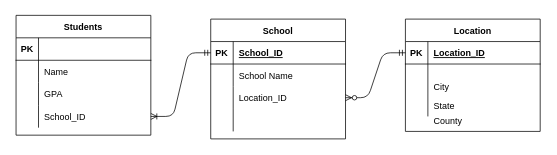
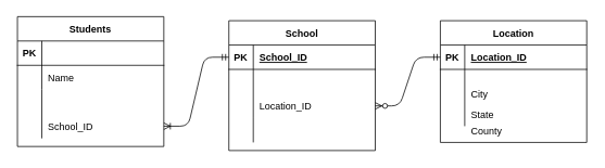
  <mxCell id="0" />
  <mxCell id="1" parent="0" />
  <mxCell id="2" value="School" style="shape=table;startSize=30;container=1;collapsible=1;childLayout=tableLayout;fixedRows=1;rowLines=0;fontStyle=1;align=center;resizeLast=1;" parent="1" vertex="1"><mxGeometry x="280" y="25" width="180" height="160" as="geometry" /></mxCell>
  <mxCell id="3" value="" style="shape=partialRectangle;collapsible=0;dropTarget=0;pointerEvents=0;fillColor=none;top=0;left=0;bottom=1;right=0;points=[[0,0.5],[1,0.5]];portConstraint=eastwest;" parent="2" vertex="1"><mxGeometry y="30" width="180" height="30" as="geometry" /></mxCell>
  <mxCell id="4" value="PK" style="shape=partialRectangle;connectable=0;fillColor=none;top=0;left=0;bottom=0;right=0;fontStyle=1;overflow=hidden;" parent="3" vertex="1"><mxGeometry width="30" height="30" as="geometry" /></mxCell>
  <mxCell id="5" value="School_ID" style="shape=partialRectangle;connectable=0;fillColor=none;top=0;left=0;bottom=0;right=0;align=left;spacingLeft=6;fontStyle=5;overflow=hidden;" parent="3" vertex="1"><mxGeometry x="30" width="150" height="30" as="geometry" /></mxCell>
  <mxCell id="6" value="" style="shape=partialRectangle;collapsible=0;dropTarget=0;pointerEvents=0;fillColor=none;top=0;left=0;bottom=0;right=0;points=[[0,0.5],[1,0.5]];portConstraint=eastwest;" parent="2" vertex="1"><mxGeometry y="60" width="180" height="30" as="geometry" /></mxCell>
  <mxCell id="7" value="" style="shape=partialRectangle;connectable=0;fillColor=none;top=0;left=0;bottom=0;right=0;editable=1;overflow=hidden;" parent="6" vertex="1"><mxGeometry width="30" height="30" as="geometry" /></mxCell>
- <mxCell id="8" value="School Name" style="shape=partialRectangle;connectable=0;fillColor=none;top=0;left=0;bottom=0;right=0;align=left;spacingLeft=6;overflow=hidden;" parent="6" vertex="1"><mxGeometry x="30" width="150" height="30" as="geometry" /></mxCell>
  <mxCell id="9" value="" style="shape=partialRectangle;collapsible=0;dropTarget=0;pointerEvents=0;fillColor=none;top=0;left=0;bottom=0;right=0;points=[[0,0.5],[1,0.5]];portConstraint=eastwest;" parent="2" vertex="1"><mxGeometry y="90" width="180" height="30" as="geometry" /></mxCell>
  <mxCell id="10" value="" style="shape=partialRectangle;connectable=0;fillColor=none;top=0;left=0;bottom=0;right=0;editable=1;overflow=hidden;" parent="9" vertex="1"><mxGeometry width="30" height="30" as="geometry" /></mxCell>
  <mxCell id="11" value="Location_ID" style="shape=partialRectangle;connectable=0;fillColor=none;top=0;left=0;bottom=0;right=0;align=left;spacingLeft=6;overflow=hidden;" parent="9" vertex="1"><mxGeometry x="30" width="150" height="30" as="geometry" /></mxCell>
  <mxCell id="12" value="" style="shape=partialRectangle;collapsible=0;dropTarget=0;pointerEvents=0;fillColor=none;top=0;left=0;bottom=0;right=0;points=[[0,0.5],[1,0.5]];portConstraint=eastwest;" parent="2" vertex="1"><mxGeometry y="120" width="180" height="30" as="geometry" /></mxCell>
  <mxCell id="13" value="" style="shape=partialRectangle;connectable=0;fillColor=none;top=0;left=0;bottom=0;right=0;editable=1;overflow=hidden;" parent="12" vertex="1"><mxGeometry width="30" height="30" as="geometry" /></mxCell>
  <mxCell id="14" value="" style="shape=partialRectangle;connectable=0;fillColor=none;top=0;left=0;bottom=0;right=0;align=left;spacingLeft=6;overflow=hidden;" parent="12" vertex="1"><mxGeometry x="30" width="150" height="30" as="geometry" /></mxCell>
  <mxCell id="15" value="Students" style="shape=table;startSize=30;container=1;collapsible=1;childLayout=tableLayout;fixedRows=1;rowLines=0;fontStyle=1;align=center;resizeLast=1;" parent="1" vertex="1"><mxGeometry x="20" y="20" width="180" height="160" as="geometry" /></mxCell>
  <mxCell id="16" value="" style="shape=partialRectangle;collapsible=0;dropTarget=0;pointerEvents=0;fillColor=none;top=0;left=0;bottom=1;right=0;points=[[0,0.5],[1,0.5]];portConstraint=eastwest;" parent="15" vertex="1"><mxGeometry y="30" width="180" height="30" as="geometry" /></mxCell>
  <mxCell id="17" value="PK" style="shape=partialRectangle;connectable=0;fillColor=none;top=0;left=0;bottom=0;right=0;fontStyle=1;overflow=hidden;" parent="16" vertex="1"><mxGeometry width="30" height="30" as="geometry" /></mxCell>
  <mxCell id="18" value="" style="shape=partialRectangle;collapsible=0;dropTarget=0;pointerEvents=0;fillColor=none;top=0;left=0;bottom=0;right=0;points=[[0,0.5],[1,0.5]];portConstraint=eastwest;" parent="15" vertex="1"><mxGeometry y="60" width="180" height="30" as="geometry" /></mxCell>
  <mxCell id="19" value="" style="shape=partialRectangle;connectable=0;fillColor=none;top=0;left=0;bottom=0;right=0;editable=1;overflow=hidden;" parent="18" vertex="1"><mxGeometry width="30" height="30" as="geometry" /></mxCell>
  <mxCell id="20" value="Name" style="shape=partialRectangle;connectable=0;fillColor=none;top=0;left=0;bottom=0;right=0;align=left;spacingLeft=6;overflow=hidden;" parent="18" vertex="1"><mxGeometry x="30" width="150" height="30" as="geometry" /></mxCell>
  <mxCell id="21" value="" style="shape=partialRectangle;collapsible=0;dropTarget=0;pointerEvents=0;fillColor=none;top=0;left=0;bottom=0;right=0;points=[[0,0.5],[1,0.5]];portConstraint=eastwest;" parent="15" vertex="1"><mxGeometry y="90" width="180" height="30" as="geometry" /></mxCell>
  <mxCell id="22" value="" style="shape=partialRectangle;connectable=0;fillColor=none;top=0;left=0;bottom=0;right=0;editable=1;overflow=hidden;" parent="21" vertex="1"><mxGeometry width="30" height="30" as="geometry" /></mxCell>
- <mxCell id="23" value="GPA" style="shape=partialRectangle;connectable=0;fillColor=none;top=0;left=0;bottom=0;right=0;align=left;spacingLeft=6;overflow=hidden;" parent="21" vertex="1"><mxGeometry x="30" width="150" height="30" as="geometry" /></mxCell>
  <mxCell id="24" value="" style="shape=partialRectangle;collapsible=0;dropTarget=0;pointerEvents=0;fillColor=none;top=0;left=0;bottom=0;right=0;points=[[0,0.5],[1,0.5]];portConstraint=eastwest;" parent="15" vertex="1"><mxGeometry y="120" width="180" height="30" as="geometry" /></mxCell>
  <mxCell id="25" value="" style="shape=partialRectangle;connectable=0;fillColor=none;top=0;left=0;bottom=0;right=0;editable=1;overflow=hidden;" parent="24" vertex="1"><mxGeometry width="30" height="30" as="geometry" /></mxCell>
  <mxCell id="26" value="School_ID" style="shape=partialRectangle;connectable=0;fillColor=none;top=0;left=0;bottom=0;right=0;align=left;spacingLeft=6;overflow=hidden;" parent="24" vertex="1"><mxGeometry x="30" width="150" height="30" as="geometry" /></mxCell>
  <mxCell id="27" value="Location" style="shape=table;startSize=30;container=1;collapsible=1;childLayout=tableLayout;fixedRows=1;rowLines=0;fontStyle=1;align=center;resizeLast=1;" parent="1" vertex="1"><mxGeometry x="540" y="25" width="180" height="150" as="geometry" /></mxCell>
  <mxCell id="28" value="" style="shape=partialRectangle;collapsible=0;dropTarget=0;pointerEvents=0;fillColor=none;top=0;left=0;bottom=1;right=0;points=[[0,0.5],[1,0.5]];portConstraint=eastwest;" parent="27" vertex="1"><mxGeometry y="30" width="180" height="30" as="geometry" /></mxCell>
  <mxCell id="29" value="PK" style="shape=partialRectangle;connectable=0;fillColor=none;top=0;left=0;bottom=0;right=0;fontStyle=1;overflow=hidden;" parent="28" vertex="1"><mxGeometry width="30" height="30" as="geometry" /></mxCell>
  <mxCell id="30" value="Location_ID" style="shape=partialRectangle;connectable=0;fillColor=none;top=0;left=0;bottom=0;right=0;align=left;spacingLeft=6;fontStyle=5;overflow=hidden;" parent="28" vertex="1"><mxGeometry x="30" width="150" height="30" as="geometry" /></mxCell>
  <mxCell id="31" value="" style="shape=partialRectangle;collapsible=0;dropTarget=0;pointerEvents=0;fillColor=none;top=0;left=0;bottom=0;right=0;points=[[0,0.5],[1,0.5]];portConstraint=eastwest;" parent="27" vertex="1"><mxGeometry y="60" width="180" height="20" as="geometry" /></mxCell>
  <mxCell id="32" value="" style="shape=partialRectangle;connectable=0;fillColor=none;top=0;left=0;bottom=0;right=0;editable=1;overflow=hidden;" parent="31" vertex="1"><mxGeometry width="30" height="20" as="geometry" /></mxCell>
  <mxCell id="33" value="" style="shape=partialRectangle;collapsible=0;dropTarget=0;pointerEvents=0;fillColor=none;top=0;left=0;bottom=0;right=0;points=[[0,0.5],[1,0.5]];portConstraint=eastwest;" parent="27" vertex="1"><mxGeometry y="80" width="180" height="20" as="geometry" /></mxCell>
  <mxCell id="34" value="" style="shape=partialRectangle;connectable=0;fillColor=none;top=0;left=0;bottom=0;right=0;editable=1;overflow=hidden;" parent="33" vertex="1"><mxGeometry width="30" height="20" as="geometry" /></mxCell>
  <mxCell id="35" value="City" style="shape=partialRectangle;connectable=0;fillColor=none;top=0;left=0;bottom=0;right=0;align=left;spacingLeft=6;overflow=hidden;" parent="33" vertex="1"><mxGeometry x="30" width="150" height="20" as="geometry" /></mxCell>
  <mxCell id="36" value="" style="shape=partialRectangle;collapsible=0;dropTarget=0;pointerEvents=0;fillColor=none;top=0;left=0;bottom=0;right=0;points=[[0,0.5],[1,0.5]];portConstraint=eastwest;" parent="27" vertex="1"><mxGeometry y="100" width="180" height="30" as="geometry" /></mxCell>
  <mxCell id="37" value="" style="shape=partialRectangle;connectable=0;fillColor=none;top=0;left=0;bottom=0;right=0;editable=1;overflow=hidden;" parent="36" vertex="1"><mxGeometry width="30" height="30" as="geometry" /></mxCell>
  <mxCell id="38" value="State" style="shape=partialRectangle;connectable=0;fillColor=none;top=0;left=0;bottom=0;right=0;align=left;spacingLeft=6;overflow=hidden;" parent="36" vertex="1"><mxGeometry x="30" width="150" height="30" as="geometry" /></mxCell>
  <mxCell id="39" value="County" style="shape=partialRectangle;connectable=0;fillColor=none;top=0;left=0;bottom=0;right=0;align=left;spacingLeft=6;overflow=hidden;" parent="1" vertex="1"><mxGeometry x="570" y="145" width="150" height="30" as="geometry" /></mxCell>
  <mxCell id="40" value="" style="edgeStyle=entityRelationEdgeStyle;fontSize=12;html=1;endArrow=ERoneToMany;startArrow=ERmandOne;exitX=0;exitY=0.5;exitDx=0;exitDy=0;" parent="1" source="3" target="24" edge="1"><mxGeometry width="100" height="100" relative="1" as="geometry"><mxPoint x="200" y="165" as="sourcePoint" /><mxPoint x="300" y="65" as="targetPoint" /></mxGeometry></mxCell>
  <mxCell id="41" value="" style="edgeStyle=entityRelationEdgeStyle;fontSize=12;html=1;endArrow=ERzeroToMany;startArrow=ERmandOne;entryX=1;entryY=0.5;entryDx=0;entryDy=0;exitX=0;exitY=0.5;exitDx=0;exitDy=0;" parent="1" source="28" target="9" edge="1"><mxGeometry width="100" height="100" relative="1" as="geometry"><mxPoint x="460" y="185" as="sourcePoint" /><mxPoint x="560" y="85" as="targetPoint" /></mxGeometry></mxCell>
